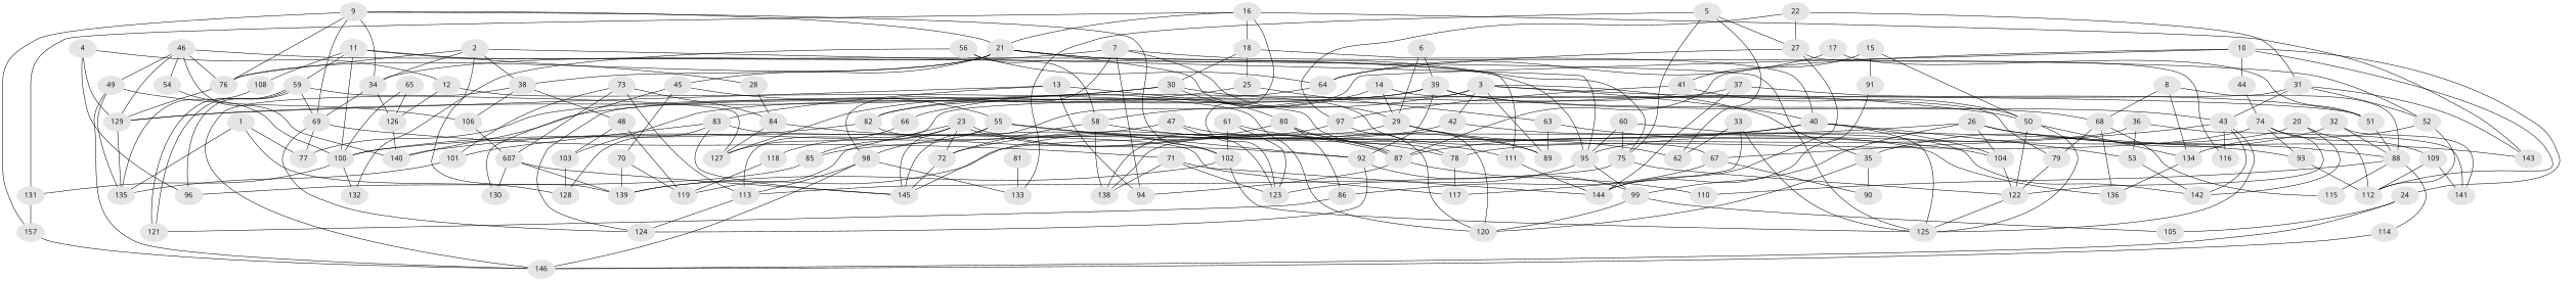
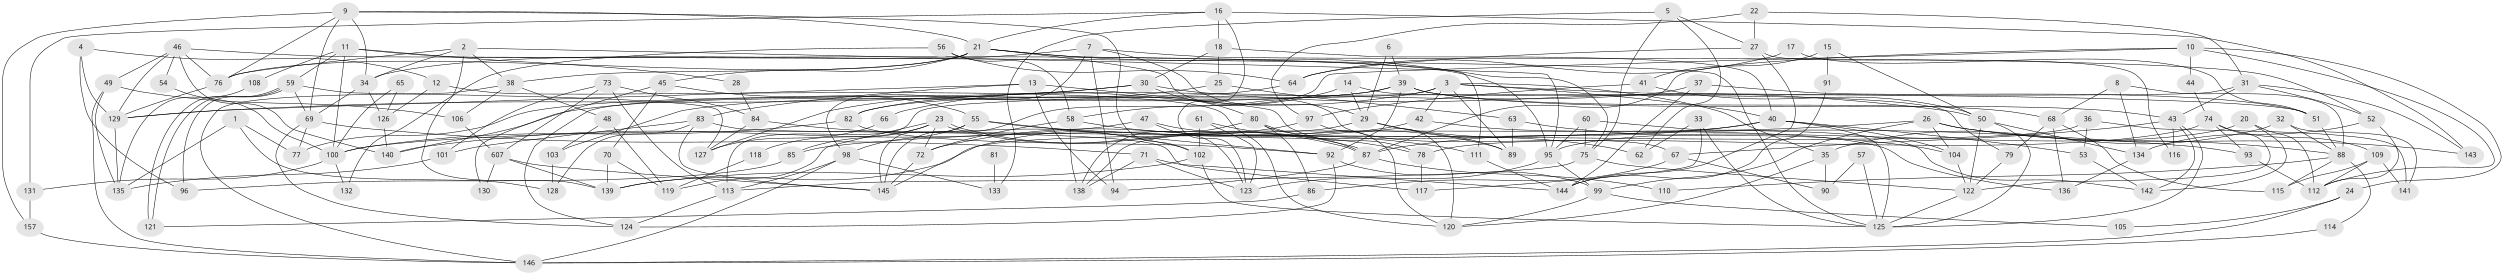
  graph {
    fontname="Open Sans"
    node [color=gray90 fontname="Open Sans" style=filled]
    edge [fontname="Open Sans"]
    1
    77
    128
    135
    2
    34
    38
    76
    95
    139
    69
    126
    146
    48
    106
    129
    123
    99
    3
    35
    40
    42
    51
    66
    89
    124
    120
    90
    87
    100
    104
    125
    53
    72
    136
    88
    127
    4
    12
    96
    5
    27
    62
    75
    133
    64
    116
    144
    113
    122
    6
    29
    39
    138
    68
    43
    92
    103
    140
    7
    52
    94
    98
    134
    112
    8
    79
    115
    110
    114
    9
    21
    102
    n74 [label=157]
    45
    67
    111
    71
    10
    24
    44
    145
    105
    74
    11
    28
    59
    108
    84
    121
    131
    132
    13
    78
    83
    117
    101
    14
    58
    15
    41
    50
    91
    97
    16
    18
    143
    25
    30
    17
    82
    63
    80
    23
    85
    118
    119
    81
    20
    142
    70
    130
    55
    86
    22
    31
    26
    32
    141
    33
    36
    37
    n133 [label=607]
    93
    109
    46
    49
    54
    47
    56
+   57
    60
    61
    65
    73
    1 -- 77
    1 -- 128
    1 -- 135
    2 -- 34
    2 -- 38
    2 -- 76
    2 -- 95
    2 -- 139
    34 -- 69
    34 -- 126
    38 -- 146
    38 -- 48
    38 -- 106
    76 -- 129
    95 -- 123
    95 -- 99
    69 -- 77
    69 -- 124
    69 -- 71
    126 -- 140
    48 -- 103
    48 -- 119
    106 -- n133
    129 -- 135
    99 -- 120
    99 -- 105
    3 -- 35
    3 -- 40
    3 -- 42
    3 -- 51
    3 -- 66
    3 -- 89
    3 -- 124
    35 -- 120
    35 -- 90
    40 -- 87
    40 -- 100
    40 -- 104
    40 -- 125
    40 -- 53
    42 -- 72
    42 -- 136
    51 -- 88
    66 -- 127
    87 -- 94
    87 -- 110
    100 -- 131
    100 -- 132
    104 -- 122
    53 -- 142
    72 -- 145
    88 -- 115
    88 -- 110
    88 -- 114
    4 -- 129
    4 -- 12
    4 -- 96
    12 -- 126
    12 -- 120
    5 -- 27
    5 -- 62
    5 -- 75
    5 -- 133
    27 -- 64
    27 -- 116
    27 -- 144
    75 -- 113
    75 -- 122
    64 -- 82
    113 -- 124
    122 -- 125
    6 -- 29
    6 -- 39
    29 -- 89
    29 -- 62
    29 -- 138
    39 -- 68
    39 -- 43
    39 -- 92
    39 -- 103
    39 -- 140
    68 -- 136
    68 -- 79
    68 -- 115
    43 -- 125
    43 -- 116
    43 -- 67
    43 -- 142
    92 -- 99
    92 -- 124
    103 -- 128
    7 -- 34
    7 -- 29
    7 -- 52
    7 -- 94
    7 -- 98
    52 -- 134
    52 -- 112
    98 -- 146
    98 -- 133
    98 -- 113
    134 -- 136
    8 -- 88
    8 -- 68
    8 -- 134
    79 -- 122
    114 -- 146
    9 -- 34
    9 -- 76
    9 -- 69
    9 -- 21
    9 -- 102
    9 -- n74
    21 -- 38
    21 -- 76
    21 -- 75
    21 -- 45
    21 -- 67
    21 -- 111
    102 -- 139
    102 -- 125
    n74 -- 146
    45 -- 70
    45 -- 130
    45 -- 55
    67 -- 90
    67 -- 86
    111 -- 144
    71 -- 123
    71 -- 144
    71 -- 138
    10 -- 87
    10 -- 112
    10 -- 24
    10 -- 44
    10 -- 145
    24 -- 146
    24 -- 105
    44 -- 74
    74 -- 122
    74 -- 78
    74 -- 93
    74 -- 109
    11 -- 95
    11 -- 100
    11 -- 28
    11 -- 59
    11 -- 108
    28 -- 84
    59 -- 69
    59 -- 127
    59 -- 96
    59 -- 121
    59 -- 121
    108 -- 135
    84 -- 127
    84 -- 102
    131 -- n74
    13 -- 129
    13 -- 94
    13 -- 78
    13 -- 83
    78 -- 117
    83 -- 128
    83 -- 145
    83 -- 117
    83 -- 101
    101 -- 135
    14 -- 29
    14 -- 79
    14 -- 58
    58 -- 72
    58 -- 138
    58 -- 111
    15 -- 41
    15 -- 50
    15 -- 91
    41 -- 50
    41 -- 97
    50 -- 125
    50 -- 122
    50 -- 134
    91 -- 144
    97 -- 120
    97 -- 145
    16 -- 123
    16 -- 21
    16 -- 131
    16 -- 18
    16 -- 143
    18 -- 40
    18 -- 25
    18 -- 30
    25 -- 127
    25 -- 63
    30 -- 77
    30 -- 129
    30 -- 50
    30 -- 80
    17 -- 51
    17 -- 64
    82 -- 100
    82 -- 92
    63 -- 89
    63 -- 104
    80 -- 120
    80 -- 87
    80 -- 138
    80 -- 86
    23 -- 87
    23 -- 87
    23 -- 72
    23 -- 85
    23 -- 118
    23 -- 119
    85 -- 96
    118 -- 119
    81 -- 133
    20 -- 95
    20 -- 112
    20 -- 142
    70 -- 139
    70 -- 119
    55 -- 92
    55 -- 98
    55 -- 145
    55 -- 93
    86 -- 121
    22 -- 27
    22 -- 97
    22 -- 31
    31 -- 113
    31 -- 43
    31 -- 52
    31 -- 143
    26 -- 99
    26 -- 104
    26 -- 88
    26 -- 143
    26 -- 85
    32 -- 35
    32 -- 88
    32 -- 141
    33 -- 125
    33 -- 62
    33 -- 117
    36 -- 139
    36 -- 53
    36 -- 141
    37 -- 51
    37 -- 144
    37 -- 82
    n133 -- 139
    n133 -- 145
    n133 -- 130
    93 -- 112
    109 -- 112
+   109 -- 115
    109 -- 141
    46 -- 76
    46 -- 129
    46 -- 125
    46 -- 140
    46 -- 49
    46 -- 54
    49 -- 135
    49 -- 146
    49 -- 106
    54 -- 100
    47 -- 123
    47 -- 89
    47 -- 140
    56 -- 64
    56 -- 132
    56 -- 58
+   57 -- 90
+   57 -- 125
    60 -- 95
    60 -- 75
    60 -- 142
    61 -- 123
    61 -- 102
    61 -- 78
    65 -- 126
    65 -- 100
    73 -- 113
    73 -- 84
    73 -- 101
    73 -- n133
  }
